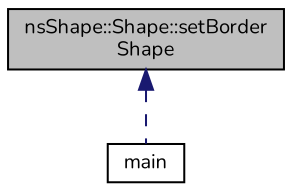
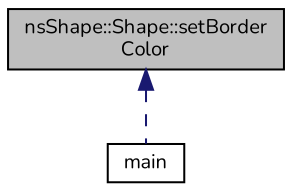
  digraph {
    rankdir=TB
    fontname=Nunito
    node [color=black fontname=Nunito fontsize=10 shape=record style=filled]
-   n1 [fillcolor=grey75 fontcolor=black height=0.2 label="nsShape::Shape::setBorder\lShape" width=0.4]
+   n1 [fillcolor=grey75 fontcolor=black height=0.2 label="nsShape::Shape::setBorder\lColor" width=0.4]
    n2 [fillcolor=white height=0.2 label=main width=0.4]
    n1 -> n2 [color=midnightblue dir=back fontname=Nunito fontsize=10 labelfontname=Helvetica labelfontsize=10 style=dashed]
  }
